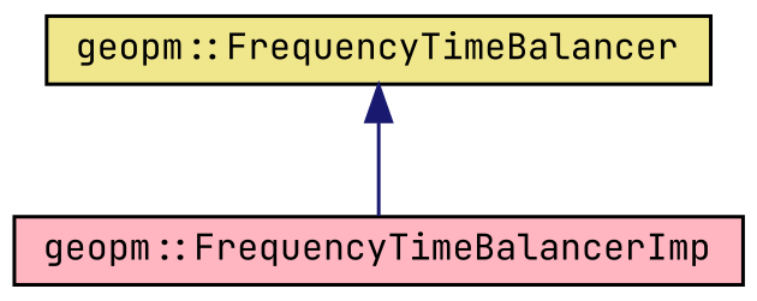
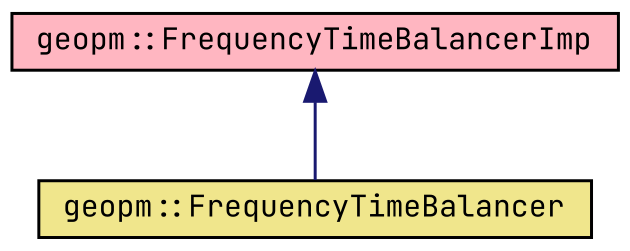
  digraph {
    fontname="JetBrains Mono"
    node [color=black fontname="JetBrains Mono" fontsize=10 shape=record style=filled]
    n1 [fillcolor=khaki fontcolor=black height=0.2 label="geopm::FrequencyTimeBalancer" width=0.4]
    n2 [fillcolor=lightpink height=0.2 label="geopm::FrequencyTimeBalancerImp" width=0.4]
-   n1 -> n2 [color=midnightblue dir=back fontname="JetBrains Mono" fontsize=10 labelfontname=Helvetica labelfontsize=10 style=solid]
+   n2 -> n1 [color=midnightblue dir=back fontname="JetBrains Mono" fontsize=10 labelfontname=Helvetica labelfontsize=10 style=solid]
  }
